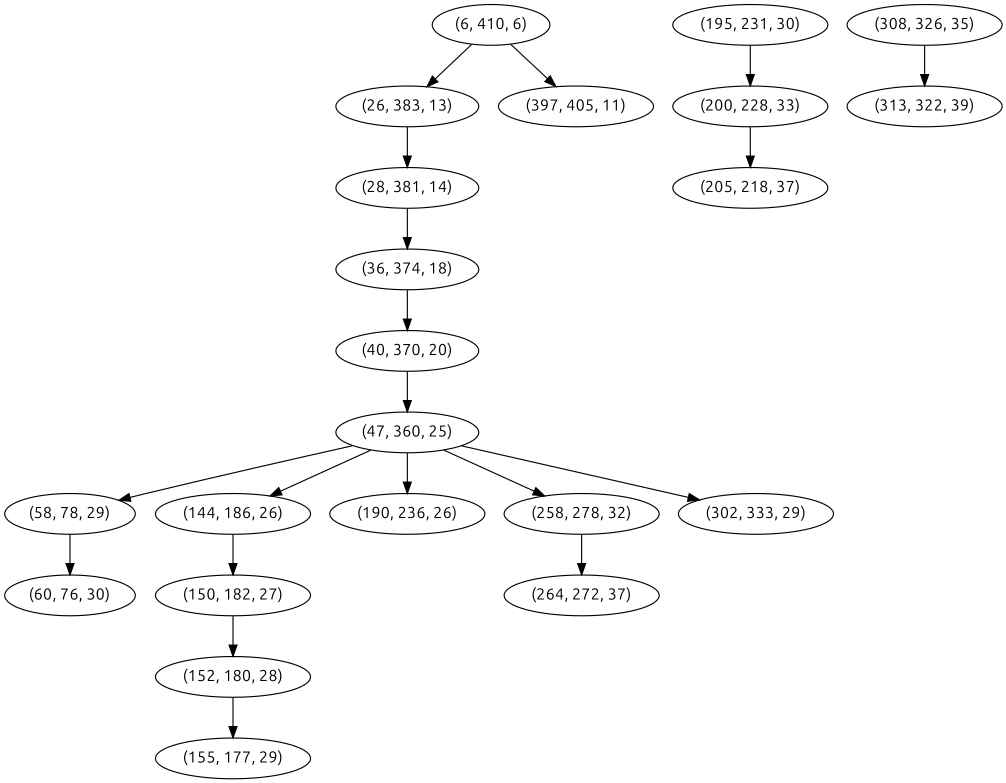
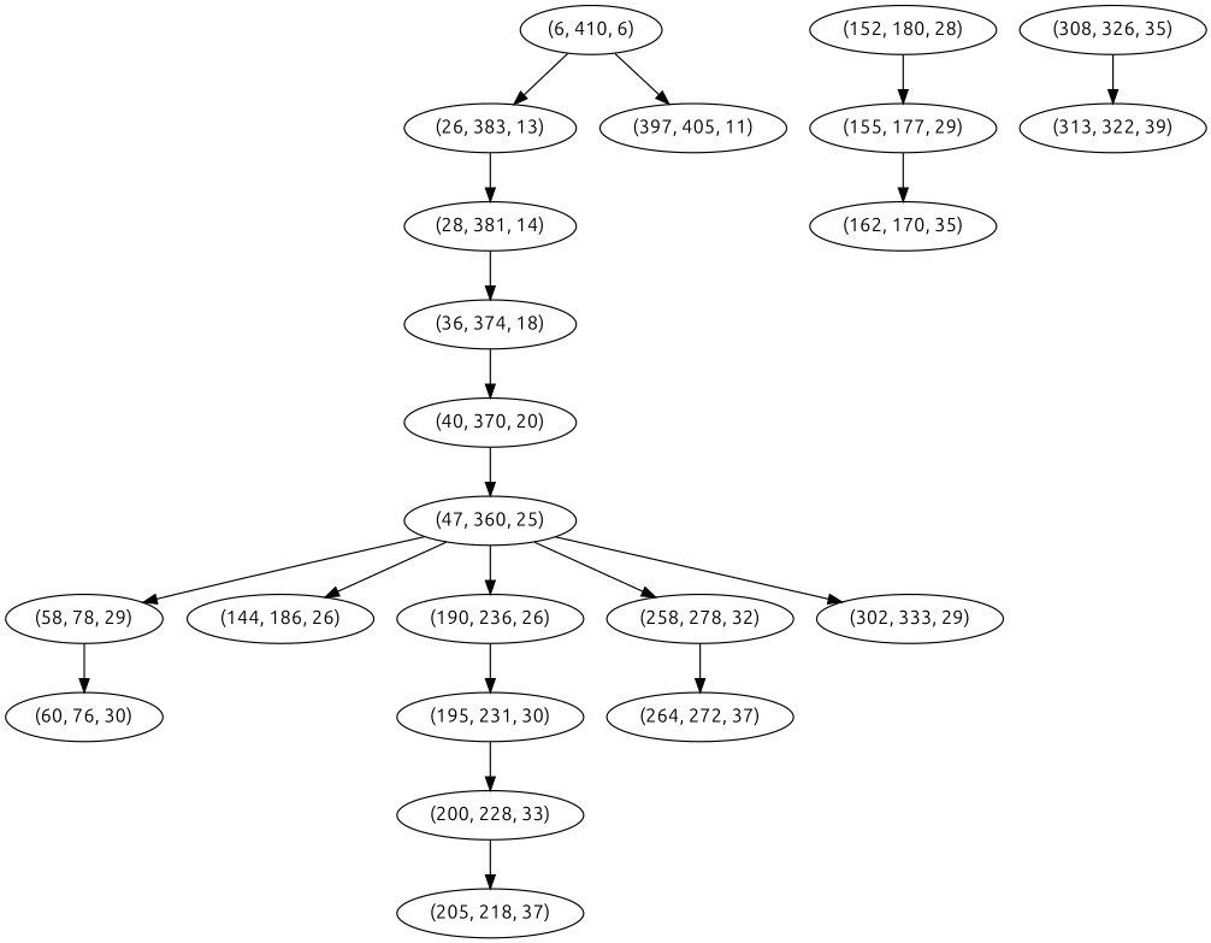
  digraph {
    fontname=Ubuntu
    node [fontname=Ubuntu]
    edge [fontname=Ubuntu]
    "(6, 410, 6)"
    "(26, 383, 13)"
    "(397, 405, 11)"
    "(28, 381, 14)"
    "(36, 374, 18)"
    "(40, 370, 20)"
    "(47, 360, 25)"
    "(58, 78, 29)"
    n9 [label="(144, 186, 26)"]
    "(190, 236, 26)"
    "(258, 278, 32)"
    "(302, 333, 29)"
    "(60, 76, 30)"
-   "(150, 182, 27)"
    "(195, 231, 30)"
    "(264, 272, 37)"
    "(152, 180, 28)"
    "(155, 177, 29)"
+   "(162, 170, 35)"
    "(200, 228, 33)"
    "(205, 218, 37)"
    "(308, 326, 35)"
    "(313, 322, 39)"
    "(6, 410, 6)" -> "(26, 383, 13)"
    "(6, 410, 6)" -> "(397, 405, 11)"
    "(26, 383, 13)" -> "(28, 381, 14)"
    "(28, 381, 14)" -> "(36, 374, 18)"
    "(36, 374, 18)" -> "(40, 370, 20)"
    "(40, 370, 20)" -> "(47, 360, 25)"
    "(47, 360, 25)" -> "(58, 78, 29)"
    "(47, 360, 25)" -> n9
    "(47, 360, 25)" -> "(190, 236, 26)"
    "(47, 360, 25)" -> "(258, 278, 32)"
    "(47, 360, 25)" -> "(302, 333, 29)"
    "(58, 78, 29)" -> "(60, 76, 30)"
-   n9 -> "(150, 182, 27)"
+   "(190, 236, 26)" -> "(195, 231, 30)"
    "(258, 278, 32)" -> "(264, 272, 37)"
-   "(150, 182, 27)" -> "(152, 180, 28)"
    "(195, 231, 30)" -> "(200, 228, 33)"
    "(152, 180, 28)" -> "(155, 177, 29)"
+   "(155, 177, 29)" -> "(162, 170, 35)"
    "(200, 228, 33)" -> "(205, 218, 37)"
    "(308, 326, 35)" -> "(313, 322, 39)"
  }
